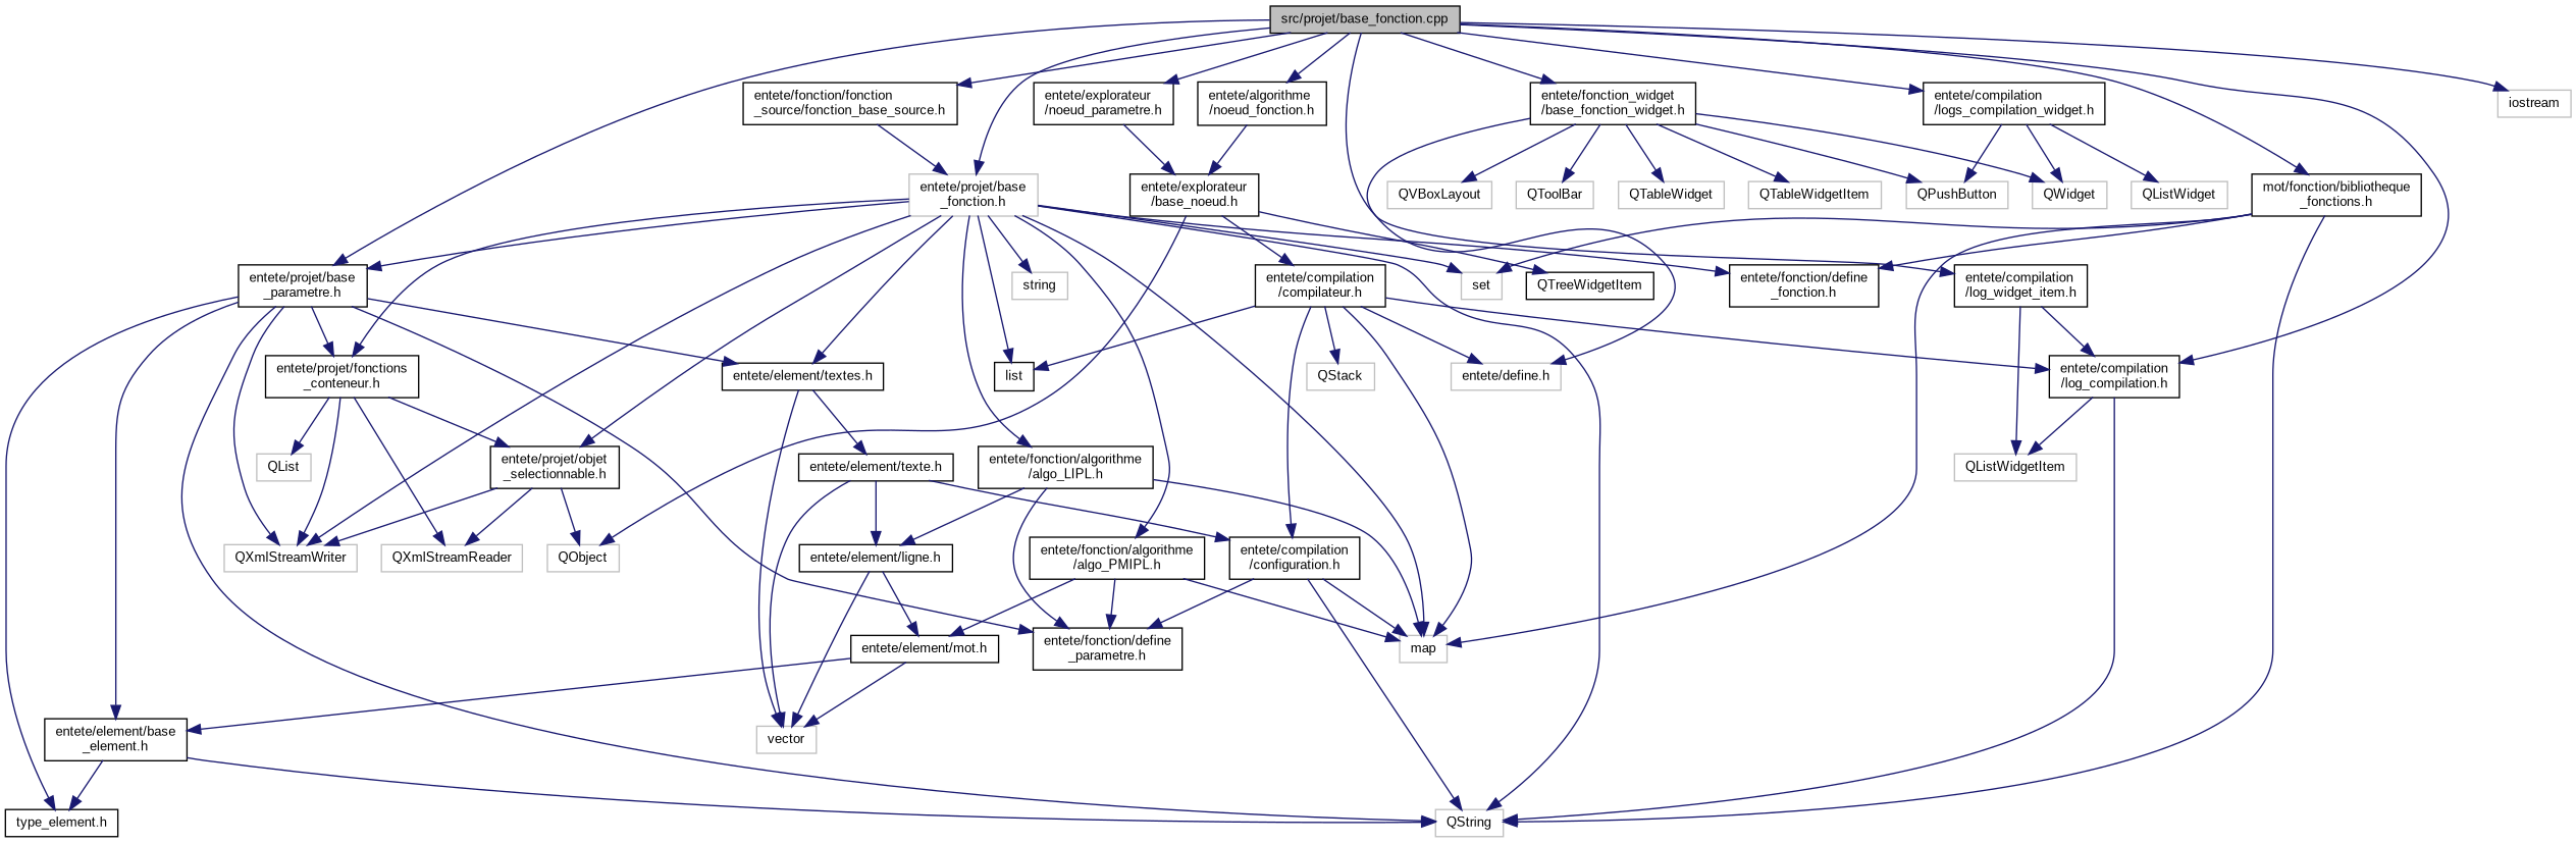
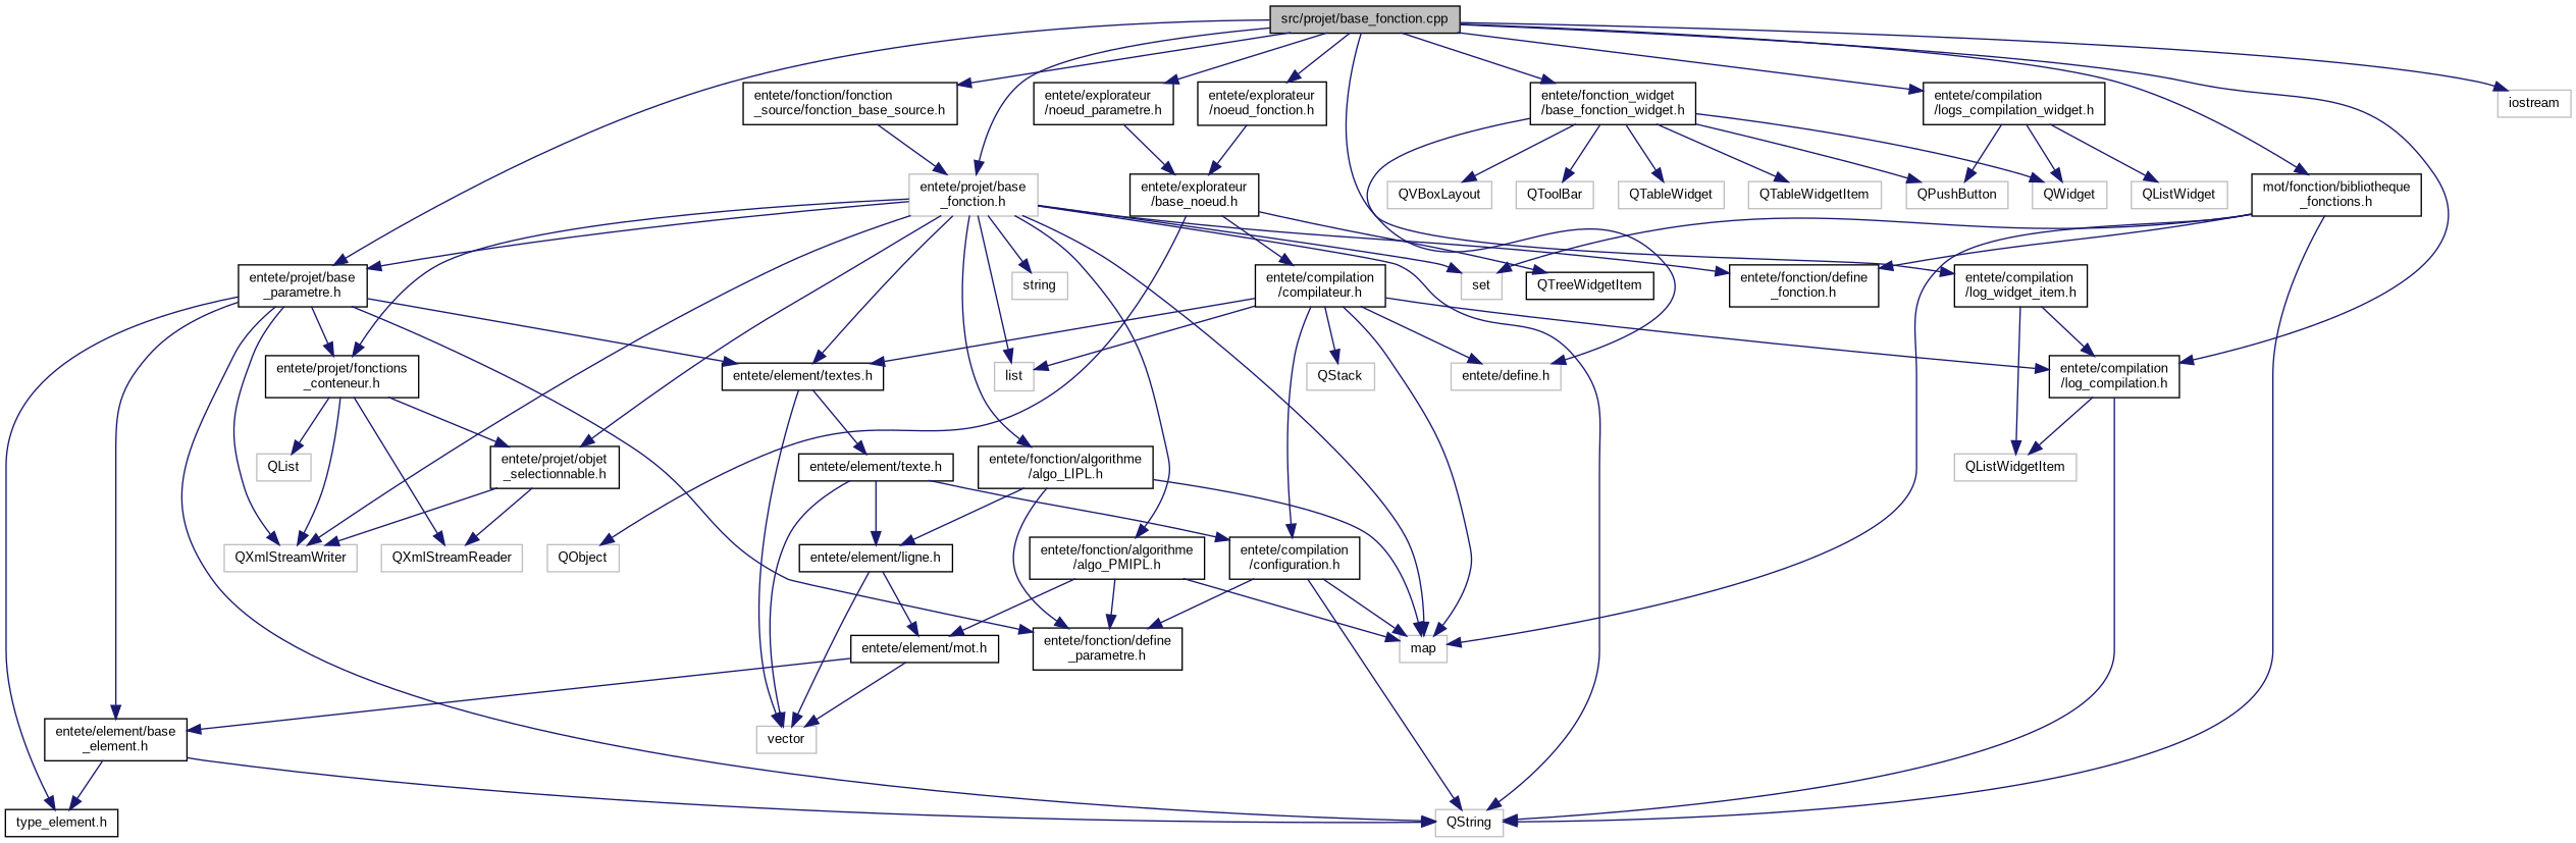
  digraph {
    fontname="Liberation Sans"
    node [color=black fillcolor=white fontname="Liberation Sans" fontsize=10 shape=record style=filled]
    edge [color=midnightblue fontname="Liberation Sans" fontsize=10 labelfontname=Helvetica labelfontsize=10 style=solid]
    n1 [fillcolor=grey75 fontcolor=black height=0.2 label="src/projet/base_fonction.cpp" width=0.4]
    n2 [color=grey75 height=0.2 label="entete/projet/base\l_fonction.h" width=0.4]
    n3 [height=0.2 label="entete/projet/base\l_parametre.h" width=0.4]
    n4 [height=0.2 label="entete/fonction/fonction\l_source/fonction_base_source.h" width=0.4]
-   n5 [height=0.2 label="entete/algorithme\l/noeud_fonction.h" width=0.4]
+   n5 [height=0.2 label="entete/explorateur\l/noeud_fonction.h" width=0.4]
    n6 [height=0.2 label="entete/compilation\l/log_compilation.h" width=0.4]
    n7 [height=0.2 label="entete/explorateur\l/noeud_parametre.h" width=0.4]
    n8 [height=0.2 label="entete/fonction_widget\l/base_fonction_widget.h" width=0.4]
    n9 [height=0.2 label="entete/compilation\l/logs_compilation_widget.h" width=0.4]
    n10 [height=0.2 label="entete/compilation\l/log_widget_item.h" width=0.4]
    n11 [height=0.2 label="mot/fonction/bibliotheque\l_fonctions.h" width=0.4]
    n12 [color=grey75 height=0.2 label=iostream width=0.4]
    n13 [color=grey75 height=0.2 label=string width=0.4]
    n14 [color=grey75 height=0.2 label=QString width=0.4]
-   n15 [height=0.2 label=list width=0.4]
+   n15 [color=grey75 height=0.2 label=list width=0.4]
    n16 [color=grey75 height=0.2 label=set width=0.4]
    n17 [color=grey75 height=0.2 label=map width=0.4]
    n18 [color=grey75 height=0.2 label=QXmlStreamWriter width=0.4]
    n19 [height=0.2 label="entete/element/textes.h" width=0.4]
    n20 [height=0.2 label="entete/projet/fonctions\l_conteneur.h" width=0.4]
    n21 [height=0.2 label="entete/projet/objet\l_selectionnable.h" width=0.4]
    n22 [height=0.2 label="entete/fonction/algorithme\l/algo_PMIPL.h" width=0.4]
    n23 [height=0.2 label="entete/fonction/algorithme\l/algo_LIPL.h" width=0.4]
    n24 [height=0.2 label="entete/fonction/define\l_fonction.h" width=0.4]
    n25 [height=0.2 label="entete/element/base\l_element.h" width=0.4]
    n26 [height=0.2 label="type_element.h" width=0.4]
    n27 [height=0.2 label="entete/fonction/define\l_parametre.h" width=0.4]
    n28 [height=0.2 label="entete/explorateur\l/base_noeud.h" width=0.4]
    n29 [color=grey75 height=0.2 label=QListWidgetItem width=0.4]
    n30 [color=grey75 height=0.2 label="entete/define.h" width=0.4]
    n31 [color=grey75 height=0.2 label=QPushButton width=0.4]
    n32 [color=grey75 height=0.2 label=QToolBar width=0.4]
    n33 [color=grey75 height=0.2 label=QWidget width=0.4]
    n34 [color=grey75 height=0.2 label=QTableWidget width=0.4]
    n35 [color=grey75 height=0.2 label=QTableWidgetItem width=0.4]
    n36 [color=grey75 height=0.2 label=QVBoxLayout width=0.4]
    n37 [color=grey75 height=0.2 label=QListWidget width=0.4]
    n38 [height=0.2 label="entete/element/texte.h" width=0.4]
    n39 [color=grey75 height=0.2 label=vector width=0.4]
    n40 [color=grey75 height=0.2 label=QList width=0.4]
    n41 [color=grey75 height=0.2 label=QXmlStreamReader width=0.4]
    n42 [color=grey75 height=0.2 label=QObject width=0.4]
    n43 [height=0.2 label="entete/element/mot.h" width=0.4]
    n44 [height=0.2 label="entete/element/ligne.h" width=0.4]
    n45 [height=0.2 label="entete/compilation\l/configuration.h" width=0.4]
    n46 [height=0.2 label=QTreeWidgetItem width=0.4]
    n47 [height=0.2 label="entete/compilation\l/compilateur.h" width=0.4]
    n48 [color=grey75 height=0.2 label=QStack width=0.4]
    n1 -> n2
    n1 -> n3
    n1 -> n4
    n1 -> n5
    n1 -> n6
    n1 -> n7
    n1 -> n8
    n1 -> n9
    n1 -> n10
    n1 -> n11
    n1 -> n12
    n2 -> n3
    n2 -> n13
    n2 -> n14
    n2 -> n15
    n2 -> n16
    n2 -> n17
    n2 -> n18
    n2 -> n19
    n2 -> n20
    n2 -> n21
    n2 -> n22
    n2 -> n23
    n2 -> n24
    n3 -> n14
    n3 -> n18
    n3 -> n19
    n3 -> n20
    n3 -> n25
    n3 -> n26
    n3 -> n27
    n4 -> n2
    n5 -> n28
    n6 -> n14
    n6 -> n29
    n7 -> n28
    n8 -> n30
    n8 -> n31
    n8 -> n32
    n8 -> n33
    n8 -> n34
    n8 -> n35
    n8 -> n36
    n9 -> n31
    n9 -> n33
    n9 -> n37
    n10 -> n6
    n10 -> n29
    n11 -> n14
    n11 -> n16
    n11 -> n17
    n11 -> n24
    n19 -> n38
    n19 -> n39
    n20 -> n18
    n20 -> n21
    n20 -> n40
    n20 -> n41
    n21 -> n18
    n21 -> n41
-   n21 -> n42
    n22 -> n17
    n22 -> n27
    n22 -> n43
    n23 -> n17
    n23 -> n27
    n23 -> n44
    n25 -> n14
    n25 -> n26
    n28 -> n42
    n28 -> n46
    n28 -> n47
    n38 -> n39
    n38 -> n44
    n38 -> n45
    n43 -> n25
    n43 -> n39
    n44 -> n39
    n44 -> n43
    n45 -> n14
    n45 -> n17
    n45 -> n27
    n47 -> n6
    n47 -> n15
    n47 -> n17
+   n47 -> n19
    n47 -> n30
    n47 -> n45
    n47 -> n48
  }
